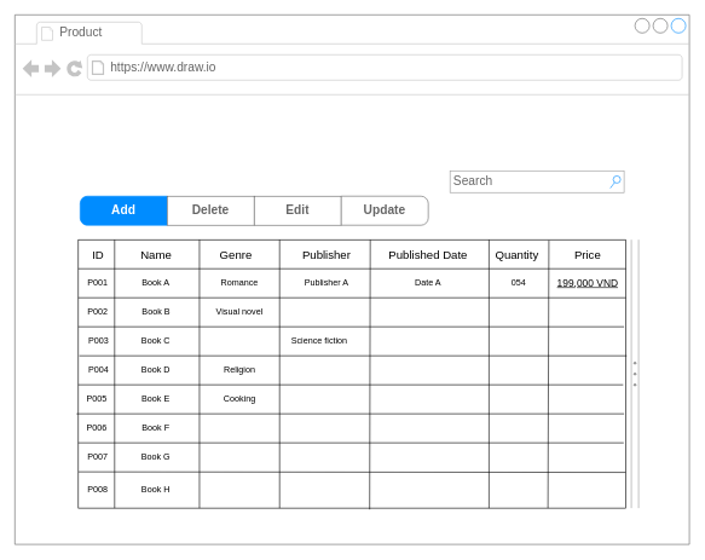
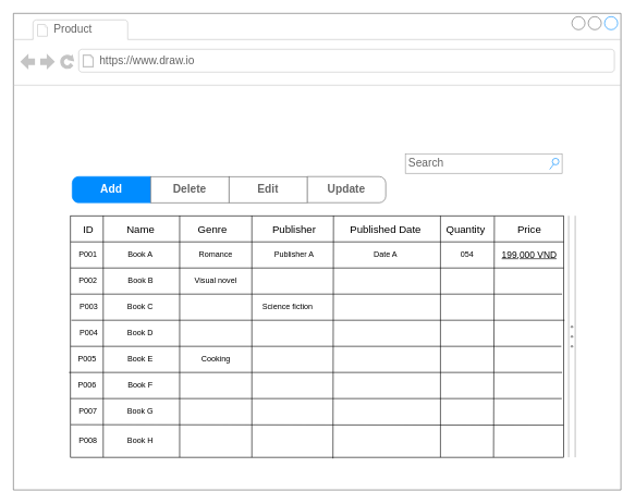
  <mxCell id="0" />
  <mxCell id="1" parent="0" />
  <mxCell id="2" value="" style="strokeWidth=1;shadow=0;dashed=0;align=center;html=1;shape=mxgraph.mockup.containers.browserWindow;rSize=0;strokeColor=#666666;strokeColor2=#008cff;strokeColor3=#c4c4c4;mainText=,;recursiveResize=0;" parent="1" vertex="1"><mxGeometry x="20" y="20" width="930" height="730" as="geometry" /></mxCell>
  <mxCell id="3" value="Product" style="strokeWidth=1;shadow=0;dashed=0;align=center;html=1;shape=mxgraph.mockup.containers.anchor;fontSize=17;fontColor=#666666;align=left;whiteSpace=wrap;" parent="2" vertex="1"><mxGeometry x="60" y="12" width="110" height="26" as="geometry" /></mxCell>
  <mxCell id="4" value="https://www.draw.io" style="strokeWidth=1;shadow=0;dashed=0;align=center;html=1;shape=mxgraph.mockup.containers.anchor;rSize=0;fontSize=17;fontColor=#666666;align=left;" parent="2" vertex="1"><mxGeometry x="130" y="60" width="250" height="26" as="geometry" /></mxCell>
  <mxCell id="5" value="" style="shape=internalStorage;whiteSpace=wrap;html=1;backgroundOutline=1;dx=50;dy=40;" parent="2" vertex="1"><mxGeometry x="87.5" y="310" width="755" height="370" as="geometry" /></mxCell>
  <mxCell id="6" value="" style="endArrow=none;html=1;rounded=0;exitX=0.25;exitY=0;exitDx=0;exitDy=0;entryX=0.25;entryY=1;entryDx=0;entryDy=0;" parent="2" edge="1"><mxGeometry width="50" height="50" relative="1" as="geometry"><mxPoint x="254.5" y="310" as="sourcePoint" /><mxPoint x="254.5" y="680" as="targetPoint" /></mxGeometry></mxCell>
  <mxCell id="7" value="&lt;font style=&quot;font-size: 16px;&quot;&gt;ID&lt;/font&gt;" style="text;html=1;align=center;verticalAlign=middle;whiteSpace=wrap;rounded=0;" parent="2" vertex="1"><mxGeometry x="90" y="310" width="50" height="40" as="geometry" /></mxCell>
  <mxCell id="8" value="" style="endArrow=none;html=1;rounded=0;exitX=0.5;exitY=0;exitDx=0;exitDy=0;entryX=0.5;entryY=1;entryDx=0;entryDy=0;" parent="2" edge="1"><mxGeometry width="50" height="50" relative="1" as="geometry"><mxPoint x="365" y="310" as="sourcePoint" /><mxPoint x="365" y="680" as="targetPoint" /></mxGeometry></mxCell>
  <mxCell id="9" value="" style="endArrow=none;html=1;rounded=0;exitX=1;exitY=0;exitDx=0;exitDy=0;entryX=0.532;entryY=1.005;entryDx=0;entryDy=0;entryPerimeter=0;" parent="2" source="41" target="5" edge="1"><mxGeometry width="50" height="50" relative="1" as="geometry"><mxPoint x="560" y="305" as="sourcePoint" /><mxPoint x="560" y="675" as="targetPoint" /></mxGeometry></mxCell>
  <mxCell id="10" value="" style="swimlane;shape=mxgraph.bootstrap.anchor;strokeColor=#666666;fillColor=#ffffff;fontColor=#666666;fontStyle=0;childLayout=stackLayout;horizontal=0;startSize=0;horizontalStack=1;resizeParent=1;resizeParentMax=0;resizeLast=0;collapsible=0;marginBottom=0;whiteSpace=wrap;html=1;" parent="2" vertex="1"><mxGeometry x="90" y="250" width="480" height="40" as="geometry" /></mxCell>
  <mxCell id="11" value="Add" style="text;strokeColor=#008CFF;align=center;verticalAlign=middle;spacingLeft=10;spacingRight=10;overflow=hidden;points=[[0,0.5],[1,0.5]];portConstraint=eastwest;rotatable=0;whiteSpace=wrap;html=1;shape=mxgraph.mockup.leftButton;rSize=10;fillColor=#008CFF;fontColor=#ffffff;fontSize=17;fontStyle=1;" parent="10" vertex="1"><mxGeometry width="120" height="40" as="geometry" /></mxCell>
  <mxCell id="12" value="Delete" style="text;strokeColor=inherit;align=center;verticalAlign=middle;spacingLeft=10;spacingRight=10;overflow=hidden;points=[[0,0.5],[1,0.5]];portConstraint=eastwest;rotatable=0;whiteSpace=wrap;html=1;rSize=5;fillColor=inherit;fontColor=inherit;fontSize=17;fontStyle=1;" parent="10" vertex="1"><mxGeometry x="120" width="120" height="40" as="geometry" /></mxCell>
  <mxCell id="13" value="Edit" style="text;strokeColor=inherit;align=center;verticalAlign=middle;spacingLeft=10;spacingRight=10;overflow=hidden;points=[[0,0.5],[1,0.5]];portConstraint=eastwest;rotatable=0;whiteSpace=wrap;html=1;rSize=5;fillColor=inherit;fontColor=inherit;fontSize=17;fontStyle=1;" parent="10" vertex="1"><mxGeometry x="240" width="120" height="40" as="geometry" /></mxCell>
  <mxCell id="14" value="Update" style="text;strokeColor=inherit;align=center;verticalAlign=middle;spacingLeft=10;spacingRight=10;overflow=hidden;points=[[0,0.5],[1,0.5]];portConstraint=eastwest;rotatable=0;whiteSpace=wrap;html=1;shape=mxgraph.mockup.rightButton;rSize=10;fillColor=inherit;fontColor=inherit;fontSize=17;fontStyle=1;" parent="10" vertex="1"><mxGeometry x="360" width="120" height="40" as="geometry" /></mxCell>
  <mxCell id="15" value="" style="endArrow=none;html=1;rounded=0;exitX=0;exitY=0.25;exitDx=0;exitDy=0;entryX=1;entryY=0.25;entryDx=0;entryDy=0;" parent="2" edge="1"><mxGeometry width="50" height="50" relative="1" as="geometry"><mxPoint x="87.5" y="390" as="sourcePoint" /><mxPoint x="842.5" y="390" as="targetPoint" /></mxGeometry></mxCell>
  <mxCell id="16" value="" style="endArrow=none;html=1;rounded=0;exitX=0.003;exitY=0.396;exitDx=0;exitDy=0;exitPerimeter=0;" parent="2" edge="1"><mxGeometry width="50" height="50" relative="1" as="geometry"><mxPoint x="87.505" y="430" as="sourcePoint" /><mxPoint x="840.01" y="430" as="targetPoint" /></mxGeometry></mxCell>
  <mxCell id="17" value="" style="endArrow=none;html=1;rounded=0;exitX=0;exitY=0.5;exitDx=0;exitDy=0;entryX=1;entryY=0.5;entryDx=0;entryDy=0;" parent="2" edge="1"><mxGeometry width="50" height="50" relative="1" as="geometry"><mxPoint x="88.75" y="470" as="sourcePoint" /><mxPoint x="843.75" y="470" as="targetPoint" /></mxGeometry></mxCell>
  <mxCell id="18" value="" style="endArrow=none;html=1;rounded=0;exitX=0.001;exitY=0.649;exitDx=0;exitDy=0;exitPerimeter=0;entryX=0.996;entryY=0.649;entryDx=0;entryDy=0;entryPerimeter=0;" parent="2" edge="1"><mxGeometry width="50" height="50" relative="1" as="geometry"><mxPoint x="87.505" y="510.0" as="sourcePoint" /><mxPoint x="838.73" y="510.0" as="targetPoint" /></mxGeometry></mxCell>
  <mxCell id="19" value="" style="endArrow=none;html=1;rounded=0;exitX=0;exitY=0.75;exitDx=0;exitDy=0;entryX=1;entryY=0.75;entryDx=0;entryDy=0;" parent="2" edge="1"><mxGeometry width="50" height="50" relative="1" as="geometry"><mxPoint x="85" y="550" as="sourcePoint" /><mxPoint x="840" y="550" as="targetPoint" /></mxGeometry></mxCell>
  <mxCell id="20" value="" style="endArrow=none;html=1;rounded=0;exitX=0.004;exitY=0.853;exitDx=0;exitDy=0;exitPerimeter=0;entryX=1;entryY=0.853;entryDx=0;entryDy=0;entryPerimeter=0;" parent="2" edge="1"><mxGeometry width="50" height="50" relative="1" as="geometry"><mxPoint x="87.5" y="590.0" as="sourcePoint" /><mxPoint x="839.48" y="590.0" as="targetPoint" /></mxGeometry></mxCell>
  <mxCell id="21" value="Name" style="text;html=1;align=center;verticalAlign=middle;whiteSpace=wrap;rounded=0;fontSize=16;" parent="2" vertex="1"><mxGeometry x="140" y="315" width="110" height="30" as="geometry" /></mxCell>
  <mxCell id="22" value="Search" style="strokeWidth=1;shadow=0;dashed=0;align=center;html=1;shape=mxgraph.mockup.forms.searchBox;strokeColor=#999999;mainText=;strokeColor2=#008cff;fontColor=#666666;fontSize=17;align=left;spacingLeft=3;whiteSpace=wrap;" parent="2" vertex="1"><mxGeometry x="600" y="215" width="240" height="30" as="geometry" /></mxCell>
  <mxCell id="23" value="P001" style="text;html=1;align=center;verticalAlign=middle;whiteSpace=wrap;rounded=0;" parent="2" vertex="1"><mxGeometry x="87.5" y="350" width="52.5" height="40" as="geometry" /></mxCell>
  <mxCell id="24" value="P002" style="text;html=1;align=center;verticalAlign=middle;whiteSpace=wrap;rounded=0;" parent="2" vertex="1"><mxGeometry x="87.5" y="390" width="52.5" height="40" as="geometry" /></mxCell>
  <mxCell id="25" value="P003" style="text;html=1;align=center;verticalAlign=middle;whiteSpace=wrap;rounded=0;" parent="2" vertex="1"><mxGeometry x="88.75" y="430" width="52.5" height="40" as="geometry" /></mxCell>
  <mxCell id="26" value="P004" style="text;html=1;align=center;verticalAlign=middle;whiteSpace=wrap;rounded=0;" parent="2" vertex="1"><mxGeometry x="88.75" y="470" width="52.5" height="40" as="geometry" /></mxCell>
  <mxCell id="27" value="P005" style="text;html=1;align=center;verticalAlign=middle;whiteSpace=wrap;rounded=0;" parent="2" vertex="1"><mxGeometry x="87.5" y="510" width="50" height="40" as="geometry" /></mxCell>
  <mxCell id="28" value="P006" style="text;html=1;align=center;verticalAlign=middle;whiteSpace=wrap;rounded=0;" parent="2" vertex="1"><mxGeometry x="87.5" y="550" width="50" height="40" as="geometry" /></mxCell>
  <mxCell id="29" value="P007" style="text;html=1;align=center;verticalAlign=middle;whiteSpace=wrap;rounded=0;" parent="2" vertex="1"><mxGeometry x="87.5" y="590" width="52.5" height="40" as="geometry" /></mxCell>
  <mxCell id="30" value="Book A" style="text;html=1;align=center;verticalAlign=middle;whiteSpace=wrap;rounded=0;" parent="2" vertex="1"><mxGeometry x="137.5" y="350" width="112.5" height="40" as="geometry" /></mxCell>
  <mxCell id="31" value="Book B" style="text;html=1;align=center;verticalAlign=middle;whiteSpace=wrap;rounded=0;" parent="2" vertex="1"><mxGeometry x="140" y="390" width="110" height="40" as="geometry" /></mxCell>
  <mxCell id="32" value="" style="endArrow=none;html=1;rounded=0;exitX=0.003;exitY=0.897;exitDx=0;exitDy=0;exitPerimeter=0;entryX=1.002;entryY=0.899;entryDx=0;entryDy=0;entryPerimeter=0;" parent="2" edge="1"><mxGeometry width="50" height="50" relative="1" as="geometry"><mxPoint x="87.875" y="630.0" as="sourcePoint" /><mxPoint x="842.12" y="630.74" as="targetPoint" /></mxGeometry></mxCell>
  <mxCell id="33" value="P008" style="text;html=1;align=center;verticalAlign=middle;whiteSpace=wrap;rounded=0;" parent="2" vertex="1"><mxGeometry x="87.5" y="630" width="52.5" height="50" as="geometry" /></mxCell>
  <mxCell id="34" value="Book C" style="text;html=1;align=center;verticalAlign=middle;whiteSpace=wrap;rounded=0;" parent="2" vertex="1"><mxGeometry x="137.5" y="430" width="112.5" height="40" as="geometry" /></mxCell>
  <mxCell id="35" value="Book D" style="text;html=1;align=center;verticalAlign=middle;whiteSpace=wrap;rounded=0;" parent="2" vertex="1"><mxGeometry x="137.5" y="470" width="112.5" height="40" as="geometry" /></mxCell>
  <mxCell id="36" value="Book E" style="text;html=1;align=center;verticalAlign=middle;whiteSpace=wrap;rounded=0;" parent="2" vertex="1"><mxGeometry x="137.5" y="510" width="112.5" height="40" as="geometry" /></mxCell>
  <mxCell id="37" value="Book F" style="text;html=1;align=center;verticalAlign=middle;whiteSpace=wrap;rounded=0;" parent="2" vertex="1"><mxGeometry x="137.5" y="550" width="112.5" height="40" as="geometry" /></mxCell>
  <mxCell id="38" value="Book G" style="text;html=1;align=center;verticalAlign=middle;whiteSpace=wrap;rounded=0;" parent="2" vertex="1"><mxGeometry x="137.5" y="590" width="112.5" height="40" as="geometry" /></mxCell>
  <mxCell id="39" value="Book H" style="text;html=1;align=center;verticalAlign=middle;whiteSpace=wrap;rounded=0;" parent="2" vertex="1"><mxGeometry x="137.5" y="630" width="112.5" height="50" as="geometry" /></mxCell>
  <mxCell id="40" value="&lt;font style=&quot;font-size: 16px;&quot;&gt;Genre&lt;/font&gt;" style="text;html=1;align=center;verticalAlign=middle;whiteSpace=wrap;rounded=0;" parent="2" vertex="1"><mxGeometry x="250" y="310" width="110" height="40" as="geometry" /></mxCell>
  <mxCell id="41" value="&lt;font style=&quot;font-size: 16px;&quot;&gt;Publisher&lt;/font&gt;" style="text;html=1;align=center;verticalAlign=middle;whiteSpace=wrap;rounded=0;" parent="2" vertex="1"><mxGeometry x="370" y="310" width="120" height="40" as="geometry" /></mxCell>
  <mxCell id="42" value="&lt;font style=&quot;font-size: 16px;&quot;&gt;Quantity&lt;/font&gt;" style="text;html=1;align=center;verticalAlign=middle;whiteSpace=wrap;rounded=0;" parent="2" vertex="1"><mxGeometry x="650" y="310" width="85" height="40" as="geometry" /></mxCell>
  <mxCell id="43" value="" style="endArrow=none;html=1;rounded=0;entryX=1;entryY=0;entryDx=0;entryDy=0;exitX=0.836;exitY=0.998;exitDx=0;exitDy=0;exitPerimeter=0;" parent="2" edge="1"><mxGeometry width="50" height="50" relative="1" as="geometry"><mxPoint x="735.0" y="680" as="sourcePoint" /><mxPoint x="736.32" y="310.74" as="targetPoint" /></mxGeometry></mxCell>
  <mxCell id="44" value="&lt;span style=&quot;font-size: 16px;&quot;&gt;Price&lt;/span&gt;" style="text;html=1;align=center;verticalAlign=middle;whiteSpace=wrap;rounded=0;" parent="2" vertex="1"><mxGeometry x="740" y="310" width="100" height="40" as="geometry" /></mxCell>
  <mxCell id="45" value="" style="verticalLabelPosition=bottom;shadow=0;dashed=0;align=center;html=1;verticalAlign=top;strokeWidth=1;shape=mxgraph.mockup.forms.splitter;strokeColor=#999999;direction=north;" parent="2" vertex="1"><mxGeometry x="850" y="310" width="10" height="370" as="geometry" /></mxCell>
  <mxCell id="46" value="Romance" style="text;html=1;align=center;verticalAlign=middle;whiteSpace=wrap;rounded=0;" parent="2" vertex="1"><mxGeometry x="260" y="350" width="100" height="40" as="geometry" /></mxCell>
  <mxCell id="47" value="Visual novel" style="text;html=1;align=center;verticalAlign=middle;whiteSpace=wrap;rounded=0;" parent="2" vertex="1"><mxGeometry x="260" y="390" width="100" height="40" as="geometry" /></mxCell>
  <mxCell id="48" value="Science fiction" style="text;html=1;align=center;verticalAlign=middle;whiteSpace=wrap;rounded=0;" parent="2" vertex="1"><mxGeometry x="370" y="430" width="100" height="40" as="geometry" /></mxCell>
- <mxCell id="49" value="Religion" style="text;html=1;align=center;verticalAlign=middle;whiteSpace=wrap;rounded=0;" parent="2" vertex="1"><mxGeometry x="260" y="470" width="100" height="40" as="geometry" /></mxCell>
  <mxCell id="50" value="Cooking" style="text;html=1;align=center;verticalAlign=middle;whiteSpace=wrap;rounded=0;" parent="2" vertex="1"><mxGeometry x="260" y="510" width="100" height="40" as="geometry" /></mxCell>
  <mxCell id="51" value="&lt;u&gt;&lt;font style=&quot;font-size: 14px;&quot;&gt;199,000 VND&lt;/font&gt;&lt;/u&gt;" style="text;html=1;align=center;verticalAlign=middle;whiteSpace=wrap;rounded=0;" parent="2" vertex="1"><mxGeometry x="740" y="350" width="100" height="40" as="geometry" /></mxCell>
  <mxCell id="52" value="054" style="text;html=1;align=center;verticalAlign=middle;whiteSpace=wrap;rounded=0;" parent="2" vertex="1"><mxGeometry x="650" y="350" width="90" height="40" as="geometry" /></mxCell>
  <mxCell id="53" value="Publisher A" style="text;html=1;align=center;verticalAlign=middle;whiteSpace=wrap;rounded=0;" parent="2" vertex="1"><mxGeometry x="370" y="350" width="120" height="40" as="geometry" /></mxCell>
  <mxCell id="54" value="" style="endArrow=none;html=1;rounded=0;entryX=0.75;entryY=0;entryDx=0;entryDy=0;exitX=0.75;exitY=1;exitDx=0;exitDy=0;" parent="2" source="5" target="5" edge="1"><mxGeometry width="50" height="50" relative="1" as="geometry"><mxPoint x="465" y="450" as="sourcePoint" /><mxPoint x="515" y="400" as="targetPoint" /></mxGeometry></mxCell>
  <mxCell id="55" value="&lt;font style=&quot;font-size: 16px;&quot;&gt;Published Date&lt;/font&gt;" style="text;html=1;align=center;verticalAlign=middle;whiteSpace=wrap;rounded=0;" parent="2" vertex="1"><mxGeometry x="490" y="310" width="160" height="40" as="geometry" /></mxCell>
  <mxCell id="56" value="Date A" style="text;html=1;align=center;verticalAlign=middle;whiteSpace=wrap;rounded=0;" parent="2" vertex="1"><mxGeometry x="490" y="350" width="160" height="40" as="geometry" /></mxCell>
